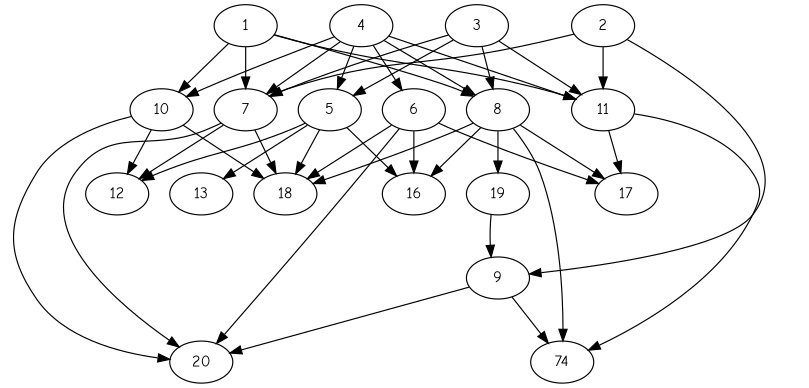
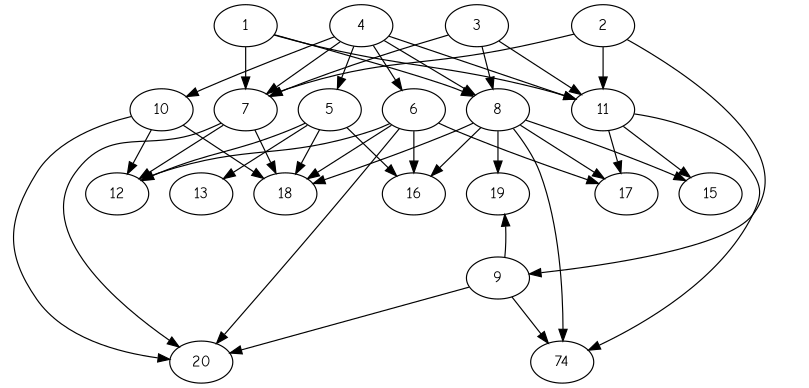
  digraph {
    fontname="Comic Neue"
    node [alpha=0.02 fontname="Comic Neue"]
    edge [fontname="Comic Neue"]
    1 [expect_size=32352256]
    7 [alpha=0.08 expect_size=33485824]
    8 [expect_size=38486016]
    10 [alpha=0.13 expect_size=16225280]
    11 [alpha=0.03 expect_size=50042880]
    12 [alpha=0.14 expect_size=6844416]
    18 [alpha=0.00 expect_size=40905728]
    20 [expect_size=6451200]
    16 [alpha=0.08 expect_size=45007872]
    17 [alpha=0.03 expect_size=22630400]
    n11 [expect_size=6901760 label=74]
+   15 [alpha=0.04 expect_size=44682240]
    19 [alpha=0.10 expect_size=45865984]
    2 [alpha=0.12 expect_size=12744704]
    9 [alpha=0.03 expect_size=16765952]
    3 [alpha=0.08 expect_size=13358080]
    5 [alpha=0.00 expect_size=6217728]
    13 [alpha=0.08 expect_size=36276224]
    4 [alpha=0.16 expect_size=26975232]
    6 [alpha=0.11 expect_size=35160064]
    1 -> 7
    1 -> 8
-   1 -> 10
    1 -> 11
    7 -> 12
    7 -> 18
    7 -> 20
    8 -> 18
    8 -> 16
    8 -> 17
    8 -> n11
+   8 -> 15
    8 -> 19
    10 -> 12
    10 -> 18
    10 -> 20
    11 -> 17
    11 -> n11
+   11 -> 15
    2 -> 7
    2 -> 11
    2 -> 9
    9 -> 20
    9 -> n11
-   19 -> 9
+   9 -> 19
    3 -> 7
    3 -> 8
    3 -> 11
-   3 -> 5
    5 -> 12
    5 -> 18
    5 -> 16
    5 -> 13
    4 -> 7
    4 -> 8
    4 -> 10
    4 -> 11
    4 -> 5
    4 -> 6
+   6 -> 12
    6 -> 18
    6 -> 20
    6 -> 16
    6 -> 17
  }
